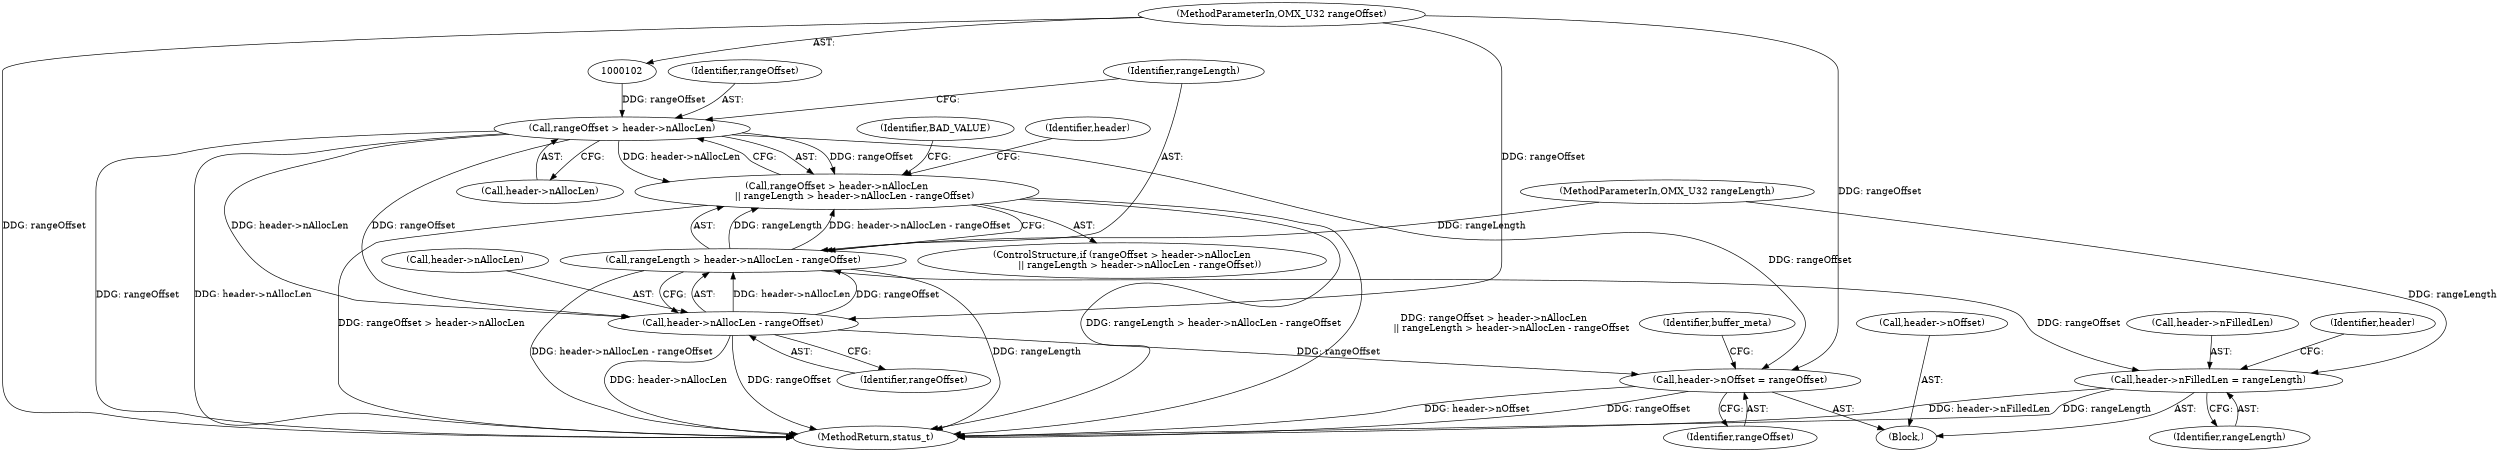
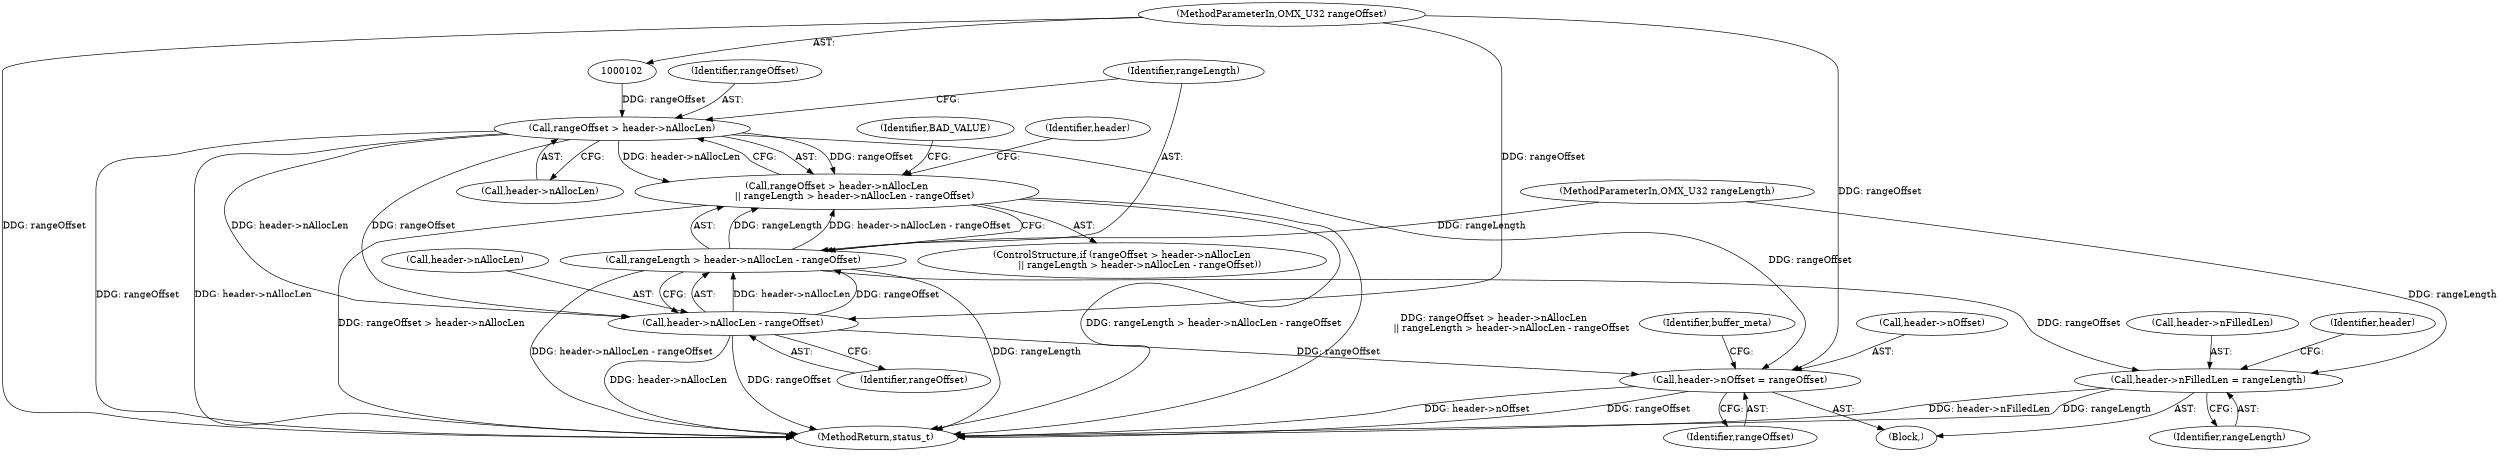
  digraph {
    n1 [label="(Call,rangeOffset > header->nAllocLen)"]
    n2 [label="(Call,rangeOffset > header->nAllocLen\n            || rangeLength > header->nAllocLen - rangeOffset)"]
    n3 [label="(Call,header->nAllocLen - rangeOffset)"]
    n4 [label="(Call,header->nOffset = rangeOffset)"]
    n5 [label="(Call,header->nAllocLen)"]
    n6 [label="(MethodReturn,status_t)"]
    n7 [label="(Call,rangeLength > header->nAllocLen - rangeOffset)"]
    n8 [label="(ControlStructure,if (rangeOffset > header->nAllocLen\n            || rangeLength > header->nAllocLen - rangeOffset))"]
    n9 [label="(Identifier,rangeOffset)"]
    n10 [label="(Block,)"]
    n11 [label="(Identifier,rangeOffset)"]
    n12 [label="(MethodParameterIn,OMX_U32 rangeOffset)"]
    1000102
    n14 [label="(Call,header->nFilledLen = rangeLength)"]
    n15 [label="(Identifier,rangeLength)"]
    n16 [label="(Call,header->nFilledLen)"]
    n17 [label="(Call,header->nAllocLen)"]
    n18 [label="(Identifier,header)"]
    n19 [label="(Call,header->nOffset)"]
    n20 [label="(Identifier,buffer_meta)"]
    n21 [label="(Identifier,rangeOffset)"]
    n22 [label="(Identifier,BAD_VALUE)"]
    n23 [label="(Identifier,rangeLength)"]
    n24 [label="(Identifier,header)"]
    n25 [label="(MethodParameterIn,OMX_U32 rangeLength)"]
    n1 -> n2 [label="AST: "]
    n1 -> n2 [label="DDG: rangeOffset"]
    n1 -> n2 [label="DDG: header->nAllocLen"]
    n1 -> n3 [label="DDG: header->nAllocLen"]
    n1 -> n3 [label="DDG: rangeOffset"]
    n1 -> n4 [label="DDG: rangeOffset"]
    n1 -> n5 [label="CFG: "]
    n1 -> n6 [label="DDG: rangeOffset"]
    n1 -> n6 [label="DDG: header->nAllocLen"]
    n2 -> n1 [label="CFG: "]
    n2 -> n6 [label="DDG: rangeOffset > header->nAllocLen"]
    n2 -> n6 [label="DDG: rangeLength > header->nAllocLen - rangeOffset"]
    n2 -> n6 [label="DDG: rangeOffset > header->nAllocLen\n            || rangeLength > header->nAllocLen - rangeOffset"]
    n2 -> n7 [label="CFG: "]
    n2 -> n8 [label="AST: "]
    n3 -> n4 [label="DDG: rangeOffset"]
    n3 -> n6 [label="DDG: header->nAllocLen"]
    n3 -> n6 [label="DDG: rangeOffset"]
    n3 -> n7 [label="AST: "]
    n3 -> n7 [label="DDG: header->nAllocLen"]
    n3 -> n7 [label="DDG: rangeOffset"]
    n3 -> n9 [label="CFG: "]
    n4 -> n6 [label="DDG: rangeOffset"]
    n4 -> n6 [label="DDG: header->nOffset"]
    n4 -> n10 [label="AST: "]
    n4 -> n11 [label="CFG: "]
    n5 -> n1 [label="AST: "]
    n7 -> n2 [label="AST: "]
    n7 -> n2 [label="DDG: rangeLength"]
    n7 -> n2 [label="DDG: header->nAllocLen - rangeOffset"]
    n7 -> n3 [label="CFG: "]
    n7 -> n6 [label="DDG: header->nAllocLen - rangeOffset"]
    n7 -> n6 [label="DDG: rangeLength"]
    n7 -> n14 [label="DDG: rangeOffset"]
    n9 -> n3 [label="AST: "]
    n11 -> n4 [label="AST: "]
    n12 -> n3 [label="DDG: rangeOffset"]
    n12 -> n4 [label="DDG: rangeOffset"]
    n12 -> n6 [label="DDG: rangeOffset"]
    n12 -> 1000102 [label="AST: "]
    1000102 -> n1 [label="DDG: rangeOffset"]
    n14 -> n6 [label="DDG: header->nFilledLen"]
    n14 -> n6 [label="DDG: rangeLength"]
    n14 -> n10 [label="AST: "]
    n14 -> n15 [label="CFG: "]
    n15 -> n14 [label="AST: "]
    n16 -> n14 [label="AST: "]
    n17 -> n3 [label="AST: "]
    n18 -> n14 [label="CFG: "]
-   n19 -> n10 [label="AST: "]
+   n19 -> n4 [label="AST: "]
    n20 -> n4 [label="CFG: "]
    n21 -> n1 [label="AST: "]
    n22 -> n2 [label="CFG: "]
    n23 -> n1 [label="CFG: "]
    n23 -> n7 [label="AST: "]
    n24 -> n2 [label="CFG: "]
    n25 -> n7 [label="DDG: rangeLength"]
    n25 -> n14 [label="DDG: rangeLength"]
  }
